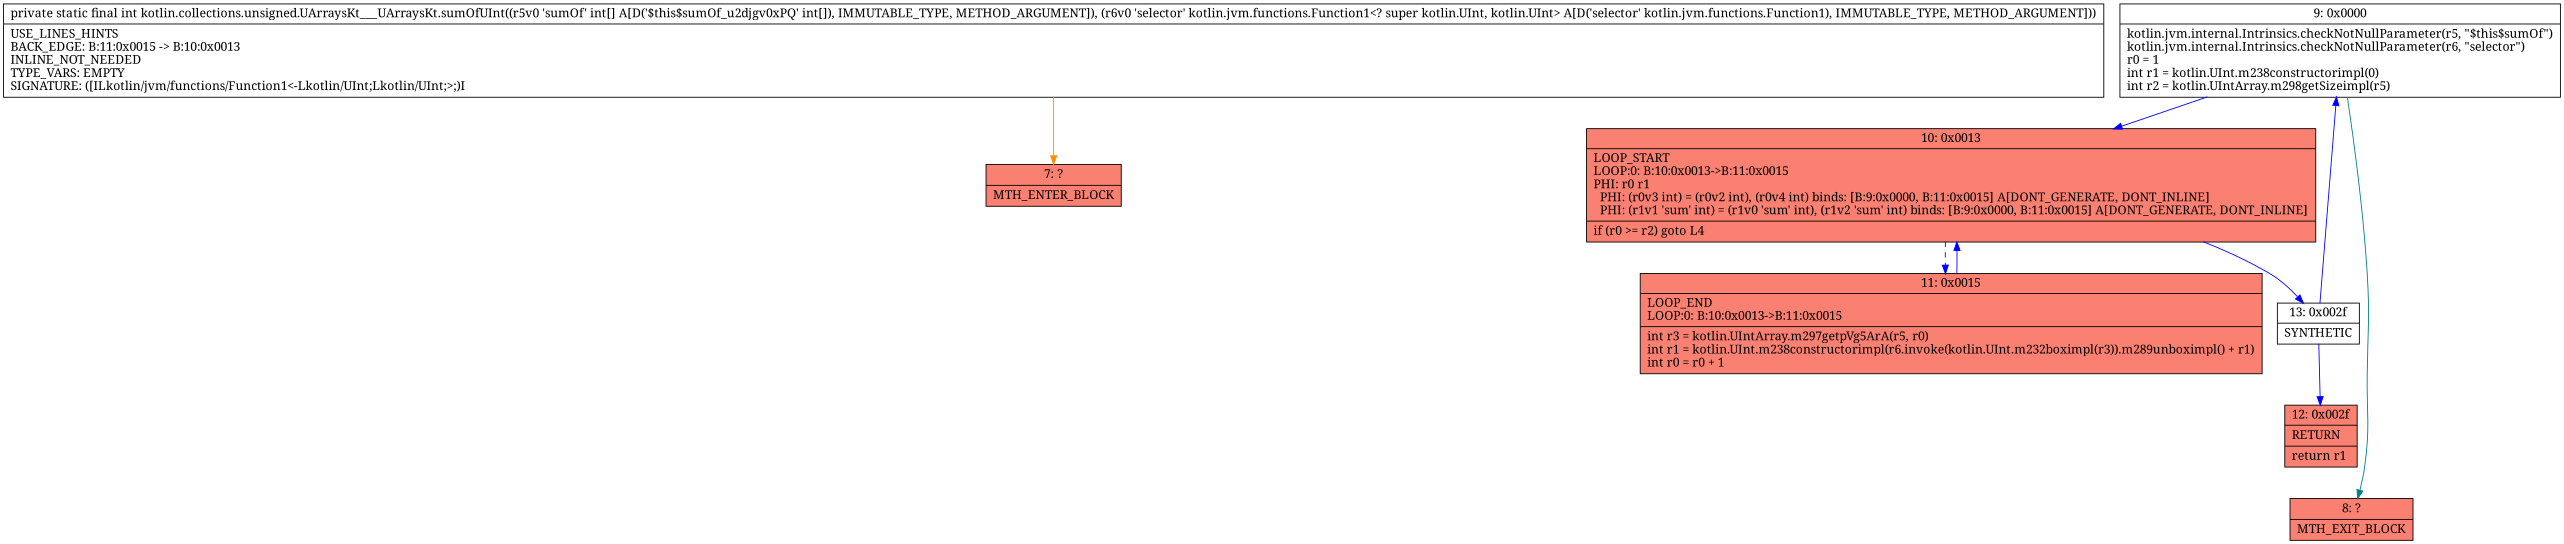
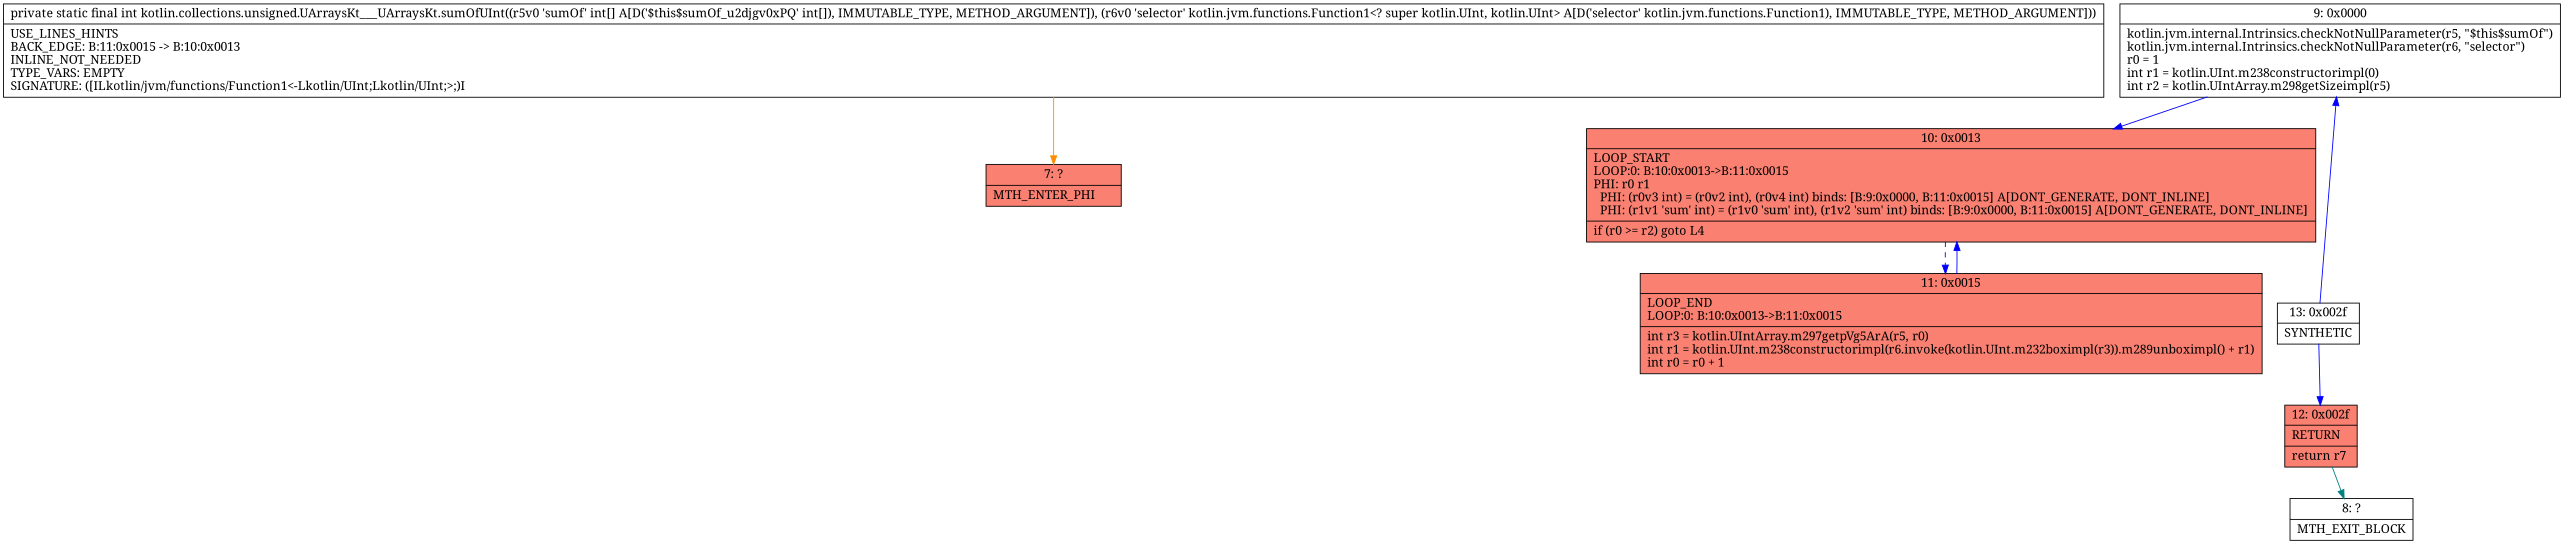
  digraph {
    fontname="Noto Serif"
    node [fillcolor=salmon fontname="Noto Serif" shape=record style=filled]
    edge [color=blue fontname="Noto Serif"]
-   n1 [label="{7\:\ ?|MTH_ENTER_BLOCK\l}"]
+   n1 [label="{7\:\ ?|MTH_ENTER_PHI\l}"]
    n2 [fillcolor=white label="{9\:\ 0x0000|kotlin.jvm.internal.Intrinsics.checkNotNullParameter(r5, \"$this$sumOf\")\lkotlin.jvm.internal.Intrinsics.checkNotNullParameter(r6, \"selector\")\lr0 = 1\lint r1 = kotlin.UInt.m238constructorimpl(0)\lint r2 = kotlin.UIntArray.m298getSizeimpl(r5)\l}"]
    n3 [label="{10\:\ 0x0013|LOOP_START\lLOOP:0: B:10:0x0013\-\>B:11:0x0015\lPHI: r0 r1 \l  PHI: (r0v3 int) = (r0v2 int), (r0v4 int) binds: [B:9:0x0000, B:11:0x0015] A[DONT_GENERATE, DONT_INLINE]\l  PHI: (r1v1 'sum' int) = (r1v0 'sum' int), (r1v2 'sum' int) binds: [B:9:0x0000, B:11:0x0015] A[DONT_GENERATE, DONT_INLINE]\l|if (r0 \>= r2) goto L4\l}"]
    n4 [label="{11\:\ 0x0015|LOOP_END\lLOOP:0: B:10:0x0013\-\>B:11:0x0015\l|int r3 = kotlin.UIntArray.m297getpVg5ArA(r5, r0)\lint r1 = kotlin.UInt.m238constructorimpl(r6.invoke(kotlin.UInt.m232boximpl(r3)).m289unboximpl() + r1)\lint r0 = r0 + 1\l}"]
    n5 [fillcolor=white label="{13\:\ 0x002f|SYNTHETIC\l}"]
-   n6 [label="{12\:\ 0x002f|RETURN\l|return r1\l}"]
-   n7 [label="{8\:\ ?|MTH_EXIT_BLOCK\l}"]
+   n6 [label="{12\:\ 0x002f|RETURN\l|return r7\l}"]
+   n7 [fillcolor=white label="{8\:\ ?|MTH_EXIT_BLOCK\l}"]
    n8 [fillcolor=white label="{private static final int kotlin.collections.unsigned.UArraysKt___UArraysKt.sumOfUInt((r5v0 'sumOf' int[] A[D('$this$sumOf_u2djgv0xPQ' int[]), IMMUTABLE_TYPE, METHOD_ARGUMENT]), (r6v0 'selector' kotlin.jvm.functions.Function1\<? super kotlin.UInt, kotlin.UInt\> A[D('selector' kotlin.jvm.functions.Function1), IMMUTABLE_TYPE, METHOD_ARGUMENT]))  | USE_LINES_HINTS\lBACK_EDGE: B:11:0x0015 \-\> B:10:0x0013\lINLINE_NOT_NEEDED\lTYPE_VARS: EMPTY\lSIGNATURE: ([ILkotlin\/jvm\/functions\/Function1\<\-Lkotlin\/UInt;Lkotlin\/UInt;\>;)I\l}"]
    n2 -> n3
    n3 -> n4 [style=dashed]
-   n3 -> n5
    n4 -> n3
    n5 -> n2
    n5 -> n6
-   n2 -> n7 [color=teal]
+   n6 -> n7 [color=teal]
    n8 -> n1 [color=darkorange]
  }
